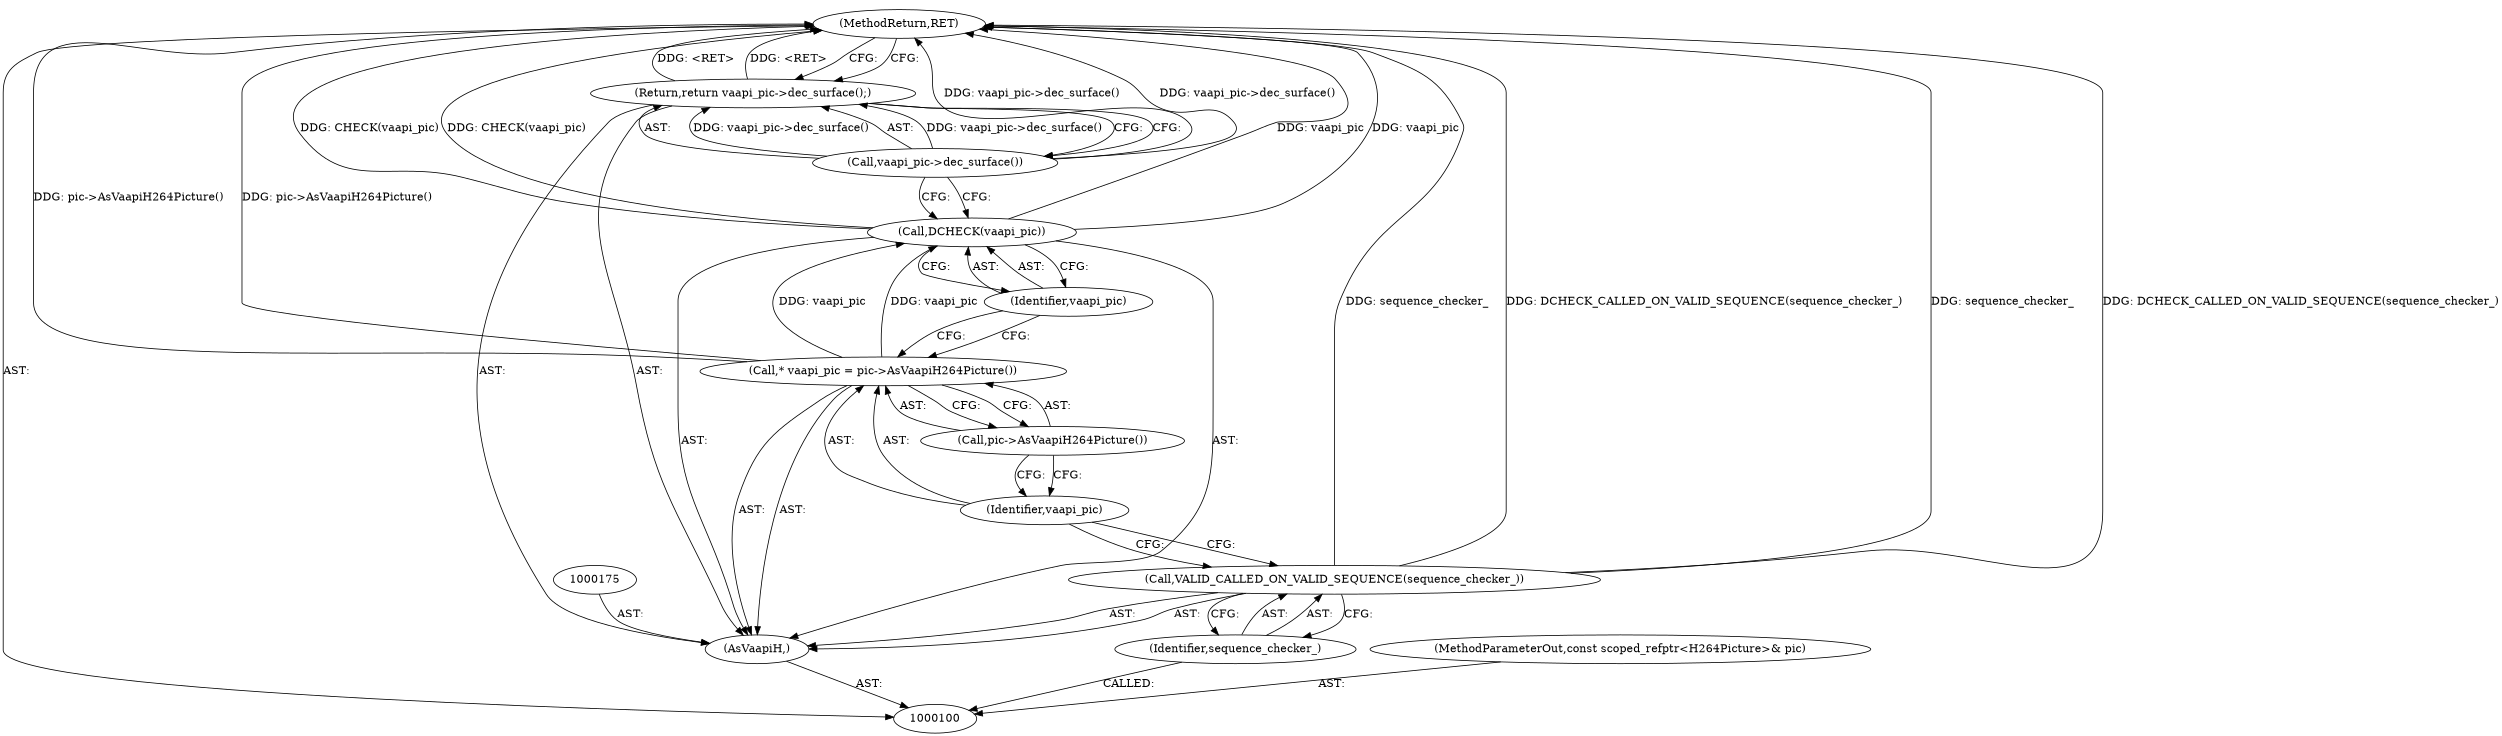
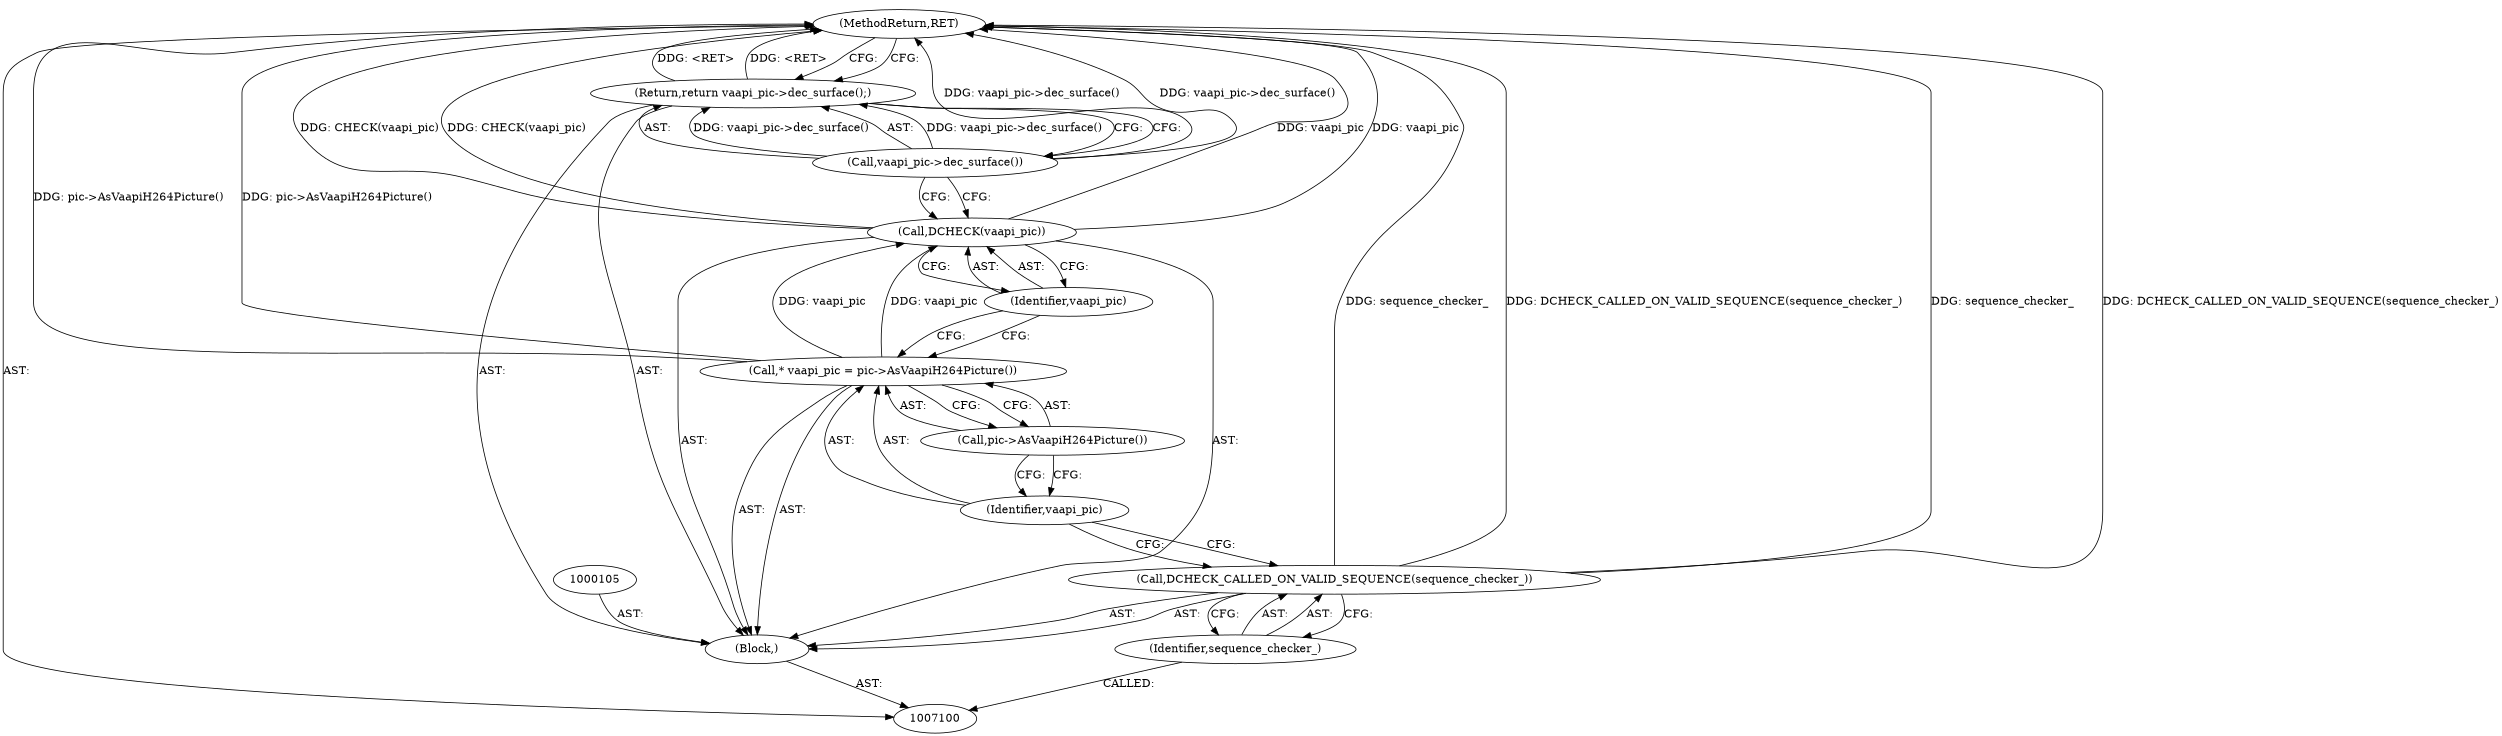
  digraph {
    n1 [label="(MethodReturn,RET)"]
-   1000100
+   1000100 [label=1007100]
    n3 [label="(Return,return vaapi_pic->dec_surface();)"]
-   n4 [label="(MethodParameterOut,const scoped_refptr<H264Picture>& pic)"]
-   n5 [label="(AsVaapiH,)"]
+   n5 [label="(Block,)"]
    n6 [label="(Call,vaapi_pic->dec_surface())"]
-   n7 [label="(Call,VALID_CALLED_ON_VALID_SEQUENCE(sequence_checker_))"]
+   n7 [label="(Call,DCHECK_CALLED_ON_VALID_SEQUENCE(sequence_checker_))"]
    n8 [label="(Identifier,sequence_checker_)"]
    n9 [label="(Call,* vaapi_pic = pic->AsVaapiH264Picture())"]
    n10 [label="(Call,pic->AsVaapiH264Picture())"]
    n11 [label="(Call,DCHECK(vaapi_pic))"]
    n12 [label="(Identifier,vaapi_pic)"]
    n13 [label="(Identifier,vaapi_pic)"]
-   1000105 [label=1000175]
+   1000105
    n1 -> 1000100 [label="AST: "]
    n1 -> n3 [label="CFG: "]
    n1 -> n3 [label="CFG: "]
    n3 -> n1 [label="DDG: <RET>"]
    n3 -> n1 [label="DDG: <RET>"]
    n3 -> n5 [label="AST: "]
    n3 -> n5 [label="AST: "]
    n3 -> n6 [label="CFG: "]
    n3 -> n6 [label="CFG: "]
-   n4 -> 1000100 [label="AST: "]
    n5 -> 1000100 [label="AST: "]
    n6 -> n1 [label="DDG: vaapi_pic->dec_surface()"]
    n6 -> n1 [label="DDG: vaapi_pic->dec_surface()"]
    n6 -> n3 [label="AST: "]
    n6 -> n3 [label="DDG: vaapi_pic->dec_surface()"]
    n6 -> n3 [label="AST: "]
    n6 -> n3 [label="DDG: vaapi_pic->dec_surface()"]
    n6 -> n11 [label="CFG: "]
    n6 -> n11 [label="CFG: "]
    n7 -> n1 [label="DDG: sequence_checker_"]
    n7 -> n1 [label="DDG: DCHECK_CALLED_ON_VALID_SEQUENCE(sequence_checker_)"]
    n7 -> n1 [label="DDG: sequence_checker_"]
    n7 -> n1 [label="DDG: DCHECK_CALLED_ON_VALID_SEQUENCE(sequence_checker_)"]
    n7 -> n5 [label="AST: "]
    n7 -> n5 [label="AST: "]
    n7 -> n8 [label="CFG: "]
    n7 -> n8 [label="CFG: "]
    n8 -> 1000100 [label="CALLED: "]
    n8 -> n7 [label="AST: "]
    n8 -> n7 [label="AST: "]
    n9 -> n1 [label="DDG: pic->AsVaapiH264Picture()"]
    n9 -> n1 [label="DDG: pic->AsVaapiH264Picture()"]
    n9 -> n5 [label="AST: "]
    n9 -> n5 [label="AST: "]
    n9 -> n10 [label="CFG: "]
    n9 -> n10 [label="CFG: "]
    n9 -> n11 [label="DDG: vaapi_pic"]
    n9 -> n11 [label="DDG: vaapi_pic"]
    n10 -> n9 [label="AST: "]
    n10 -> n9 [label="AST: "]
    n10 -> n12 [label="CFG: "]
    n10 -> n12 [label="CFG: "]
    n11 -> n1 [label="DDG: vaapi_pic"]
    n11 -> n1 [label="DDG: CHECK(vaapi_pic)"]
    n11 -> n1 [label="DDG: vaapi_pic"]
    n11 -> n1 [label="DDG: CHECK(vaapi_pic)"]
    n11 -> n5 [label="AST: "]
    n11 -> n5 [label="AST: "]
    n11 -> n13 [label="CFG: "]
    n11 -> n13 [label="CFG: "]
    n12 -> n7 [label="CFG: "]
    n12 -> n7 [label="CFG: "]
    n12 -> n9 [label="AST: "]
    n12 -> n9 [label="AST: "]
    n13 -> n9 [label="CFG: "]
    n13 -> n9 [label="CFG: "]
    n13 -> n11 [label="AST: "]
    n13 -> n11 [label="AST: "]
    1000105 -> n5 [label="AST: "]
  }
